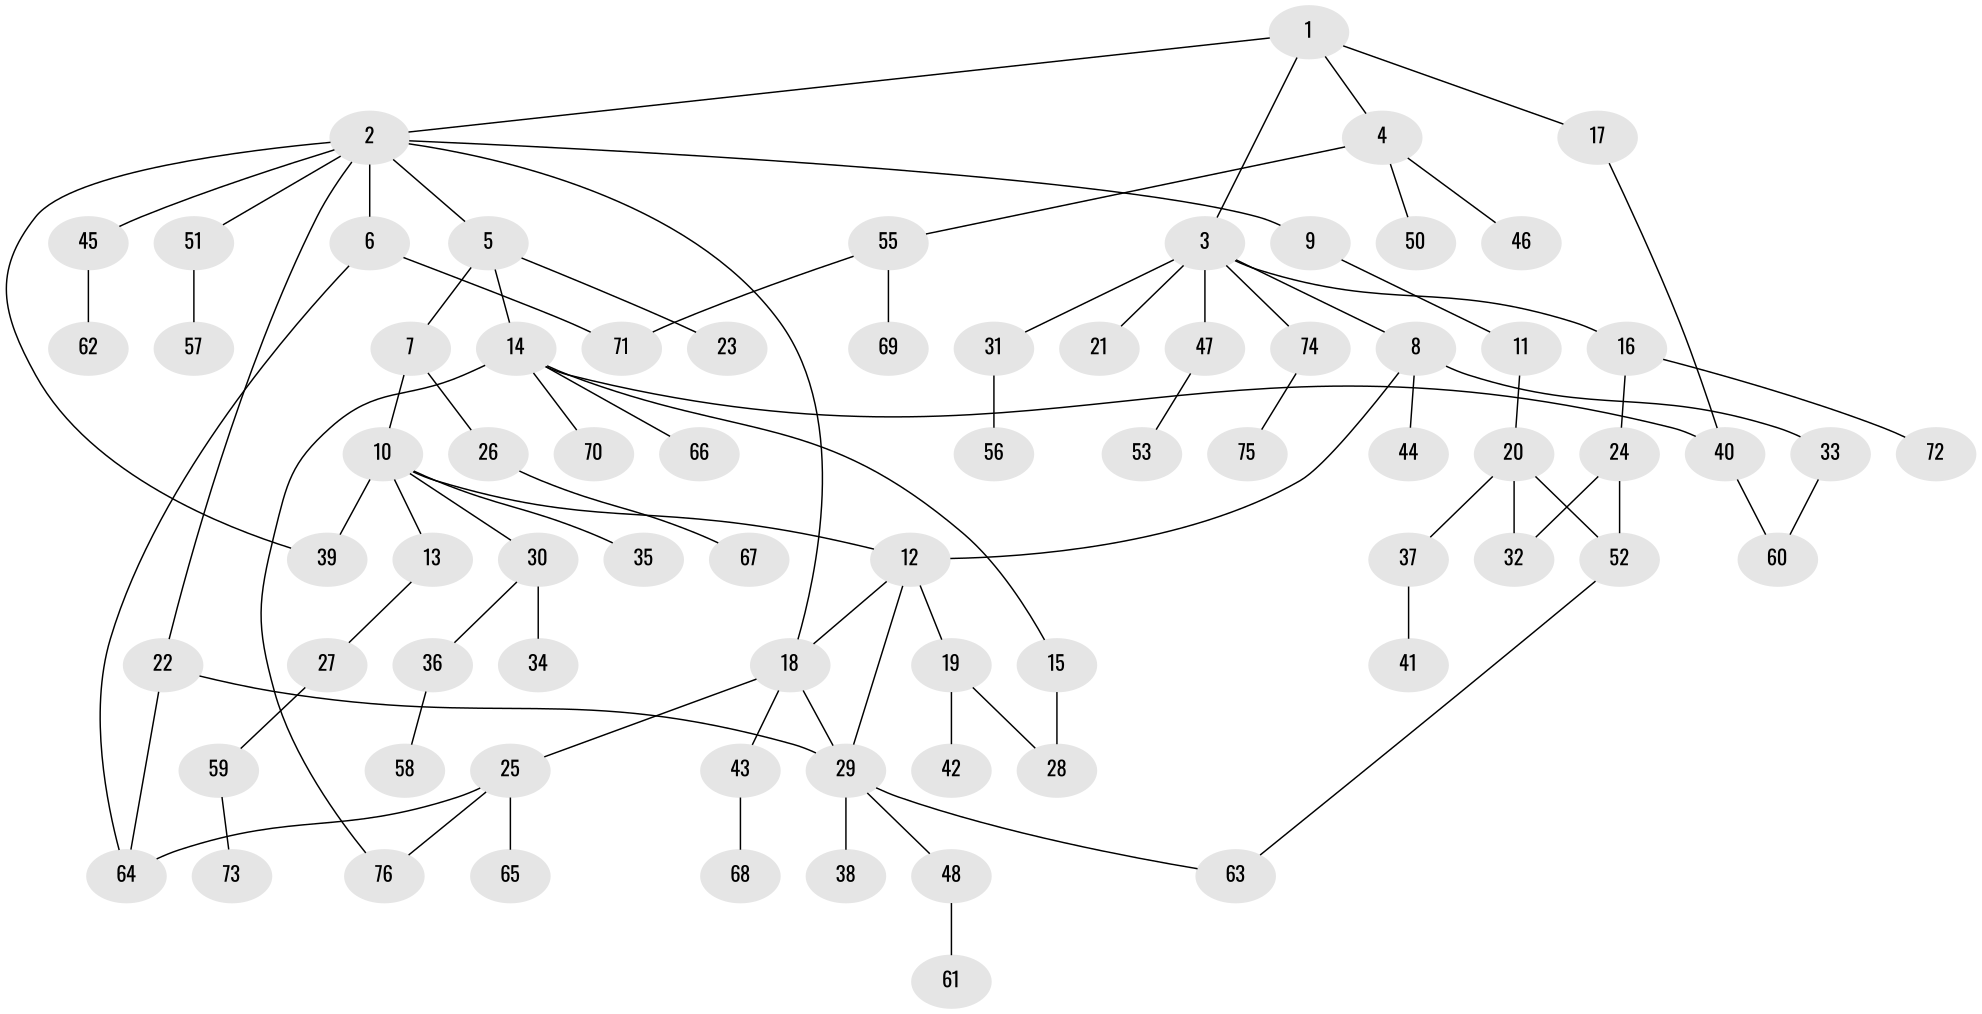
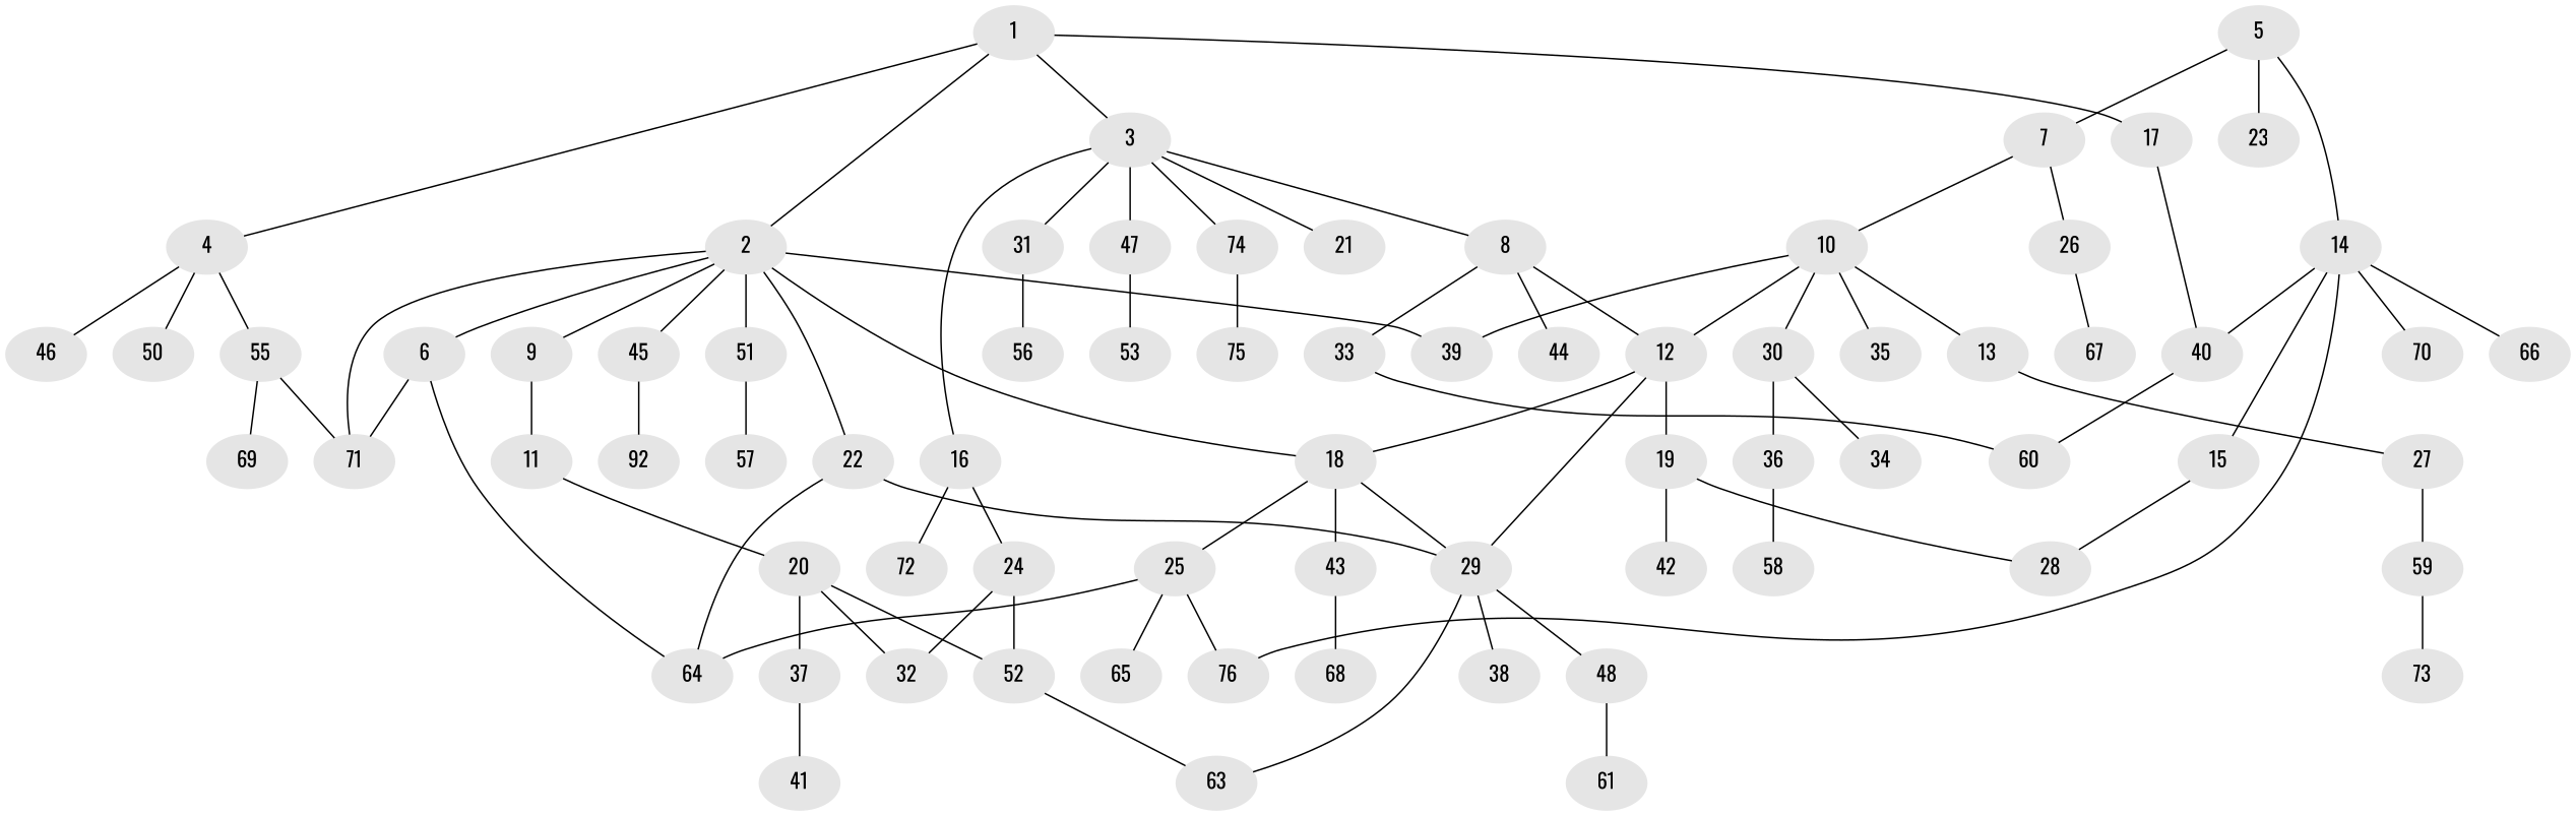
  graph {
    fontname=Oswald
    node [color=gray90 fontname=Oswald style=filled]
    edge [fontname=Oswald]
    1
    2
    3
    4
    17
    5
    6
    9
    18
    22
    39
    45
    51
    8
    16
    21
    31
    47
    74
    46
    50
    55
    40
    7
    14
    23
    64
    71
    11
    29
    43
    25
-   62
+   62 [label=92]
    57
    12
    33
    44
    24
    72
    56
    53
    75
    69
    10
    26
    15
    66
    70
    76
    13
    30
    35
    67
    19
    60
    20
    27
    34
    36
    32
    37
    52
    28
    42
    38
    48
    63
    59
    68
    65
    41
    73
    61
    58
    1 -- 2
    1 -- 3
    1 -- 4
    1 -- 17
-   2 -- 5
+   2 -- 71
    2 -- 6
    2 -- 9
    2 -- 18
    2 -- 22
    2 -- 39
    2 -- 45
    2 -- 51
    3 -- 8
    3 -- 16
    3 -- 21
    3 -- 31
    3 -- 47
    3 -- 74
    4 -- 46
    4 -- 50
    4 -- 55
    17 -- 40
    5 -- 7
    5 -- 14
    5 -- 23
    6 -- 64
    6 -- 71
    9 -- 11
    18 -- 29
    18 -- 43
    18 -- 25
    22 -- 64
    22 -- 29
    45 -- 62
    51 -- 57
    8 -- 12
    8 -- 33
    8 -- 44
    16 -- 24
    16 -- 72
    31 -- 56
    47 -- 53
    74 -- 75
    55 -- 71
    55 -- 69
    40 -- 60
    7 -- 10
    7 -- 26
    14 -- 40
    14 -- 15
    14 -- 66
    14 -- 70
    14 -- 76
    11 -- 20
    29 -- 38
    29 -- 48
    29 -- 63
    43 -- 68
    25 -- 64
    25 -- 76
    25 -- 65
    12 -- 18
    12 -- 29
    12 -- 19
    33 -- 60
    24 -- 32
    24 -- 52
    10 -- 39
    10 -- 12
    10 -- 13
    10 -- 30
    10 -- 35
    26 -- 67
    15 -- 28
    13 -- 27
    30 -- 34
    30 -- 36
    19 -- 28
    19 -- 42
    20 -- 32
    20 -- 37
    20 -- 52
    27 -- 59
    36 -- 58
    37 -- 41
    52 -- 63
    48 -- 61
    59 -- 73
  }
